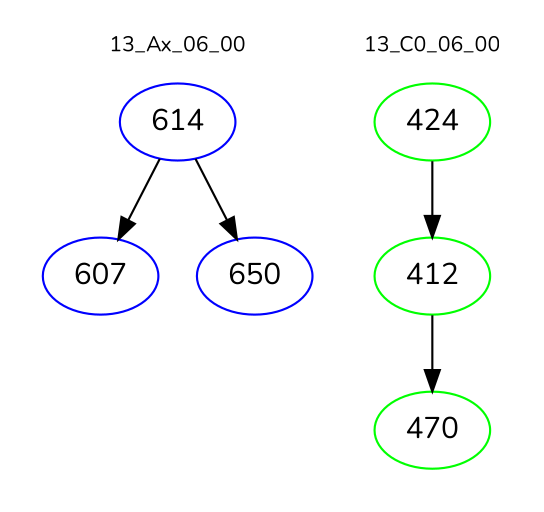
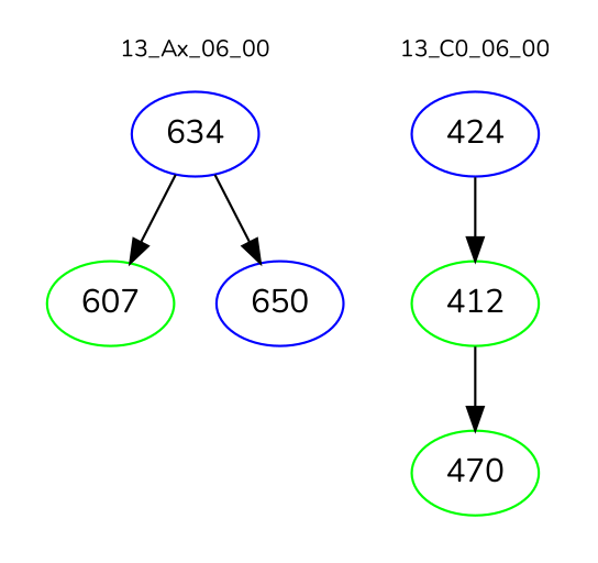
  digraph {
    fontname=Nunito
    node [color=blue fontname=Nunito]
    edge [color=black fontname=Nunito]
-   n1 [label=614]
-   n2 [label=607]
+   n1 [label=634]
+   n2 [color=green label=607]
    n3 [label=650]
-   n4 [color=green label=424]
+   n4 [label=424]
    n5 [color=green label=412]
    n6 [color=green label=470]
    subgraph cluster_1 {
      color=white
      fontsize=10
      label="13_Ax_06_00"
      n1
      n2
      n3
    }
    subgraph cluster_2 {
      color=white
      fontsize=10
      label="13_C0_06_00"
      n4
      n5
      n6
    }
    n1 -> n2
    n1 -> n3
    n4 -> n5
    n5 -> n6
  }
